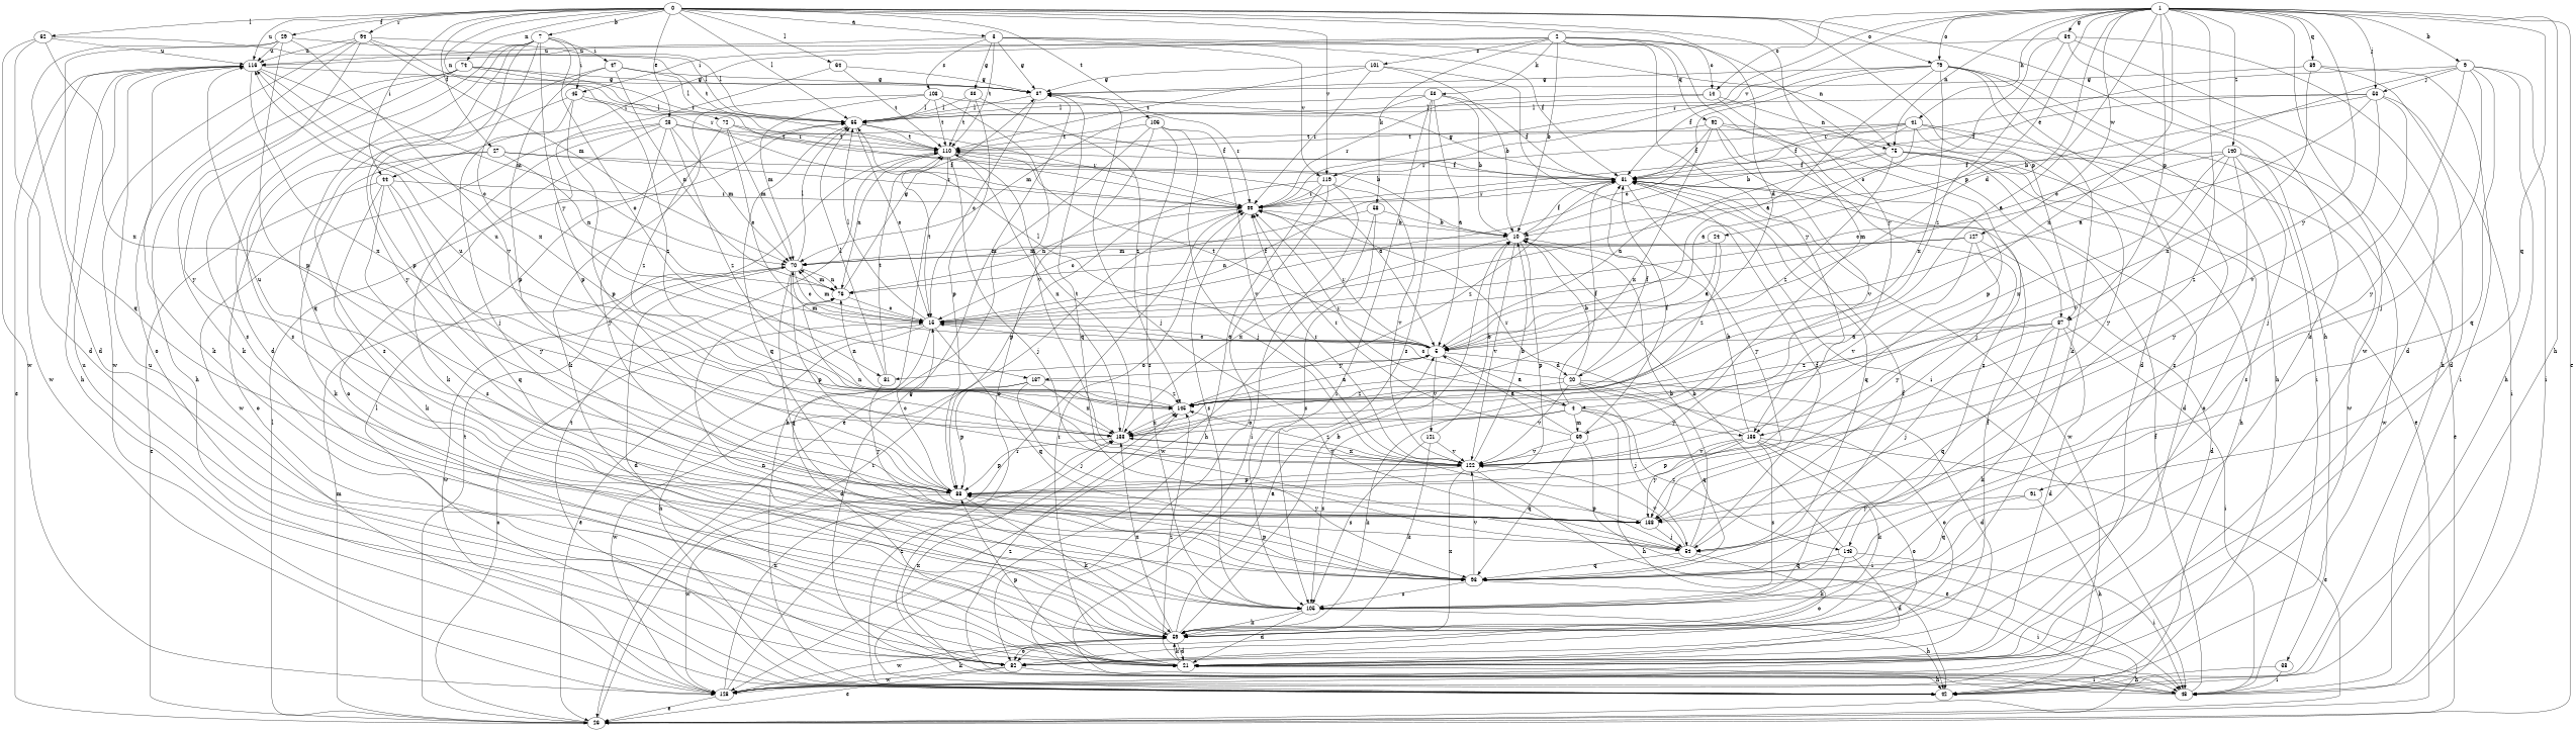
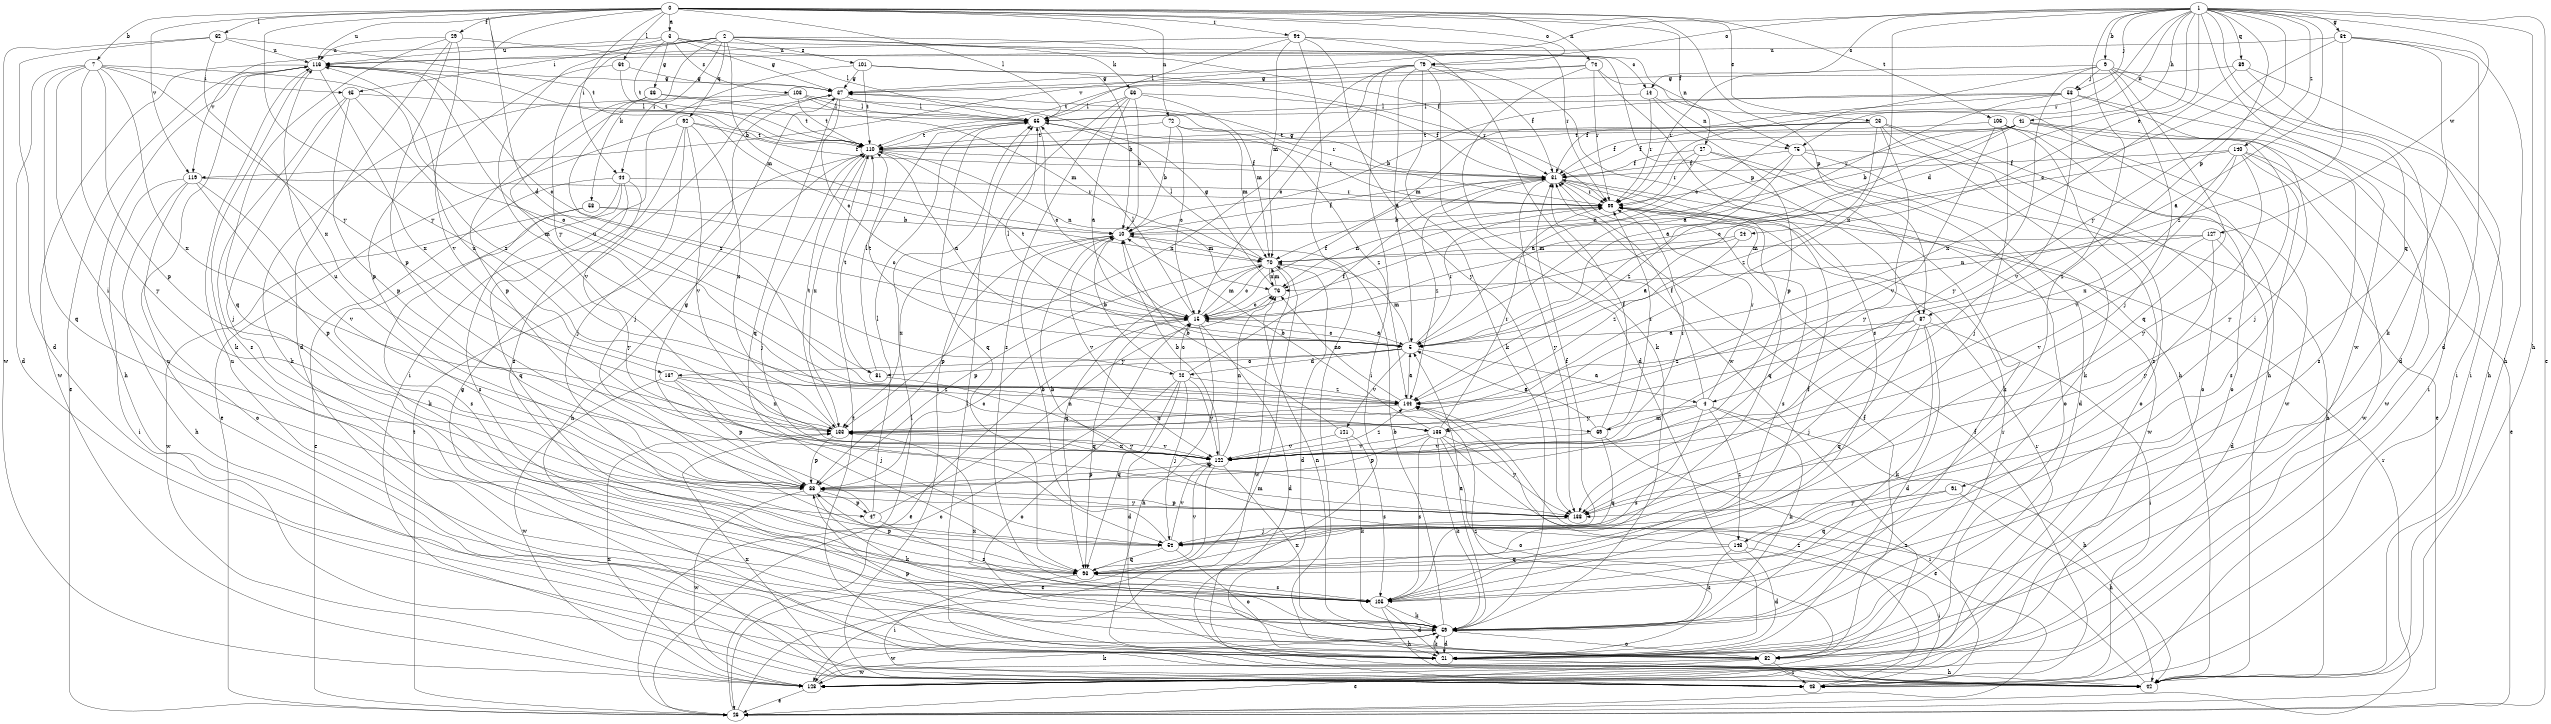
  strict digraph {
    0
    3
    7
    20
    23
    27
    29
-   38
    44
    62
    64
    65
    72
    74
    79
    87
    94
    106
    116
    119
    136
    75
    31
    36
    37
    103
    110
    133
    45
    81
    137
    21
    47
    88
    93
    138
    10
    15
    54
    122
    82
-   144 [label=145]
+   144
    128
    59
    70
    99
    76
    42
    48
    26
    105
    5
    1
    4
    9
    14
    24
    34
    41
    53
    89
    91
    127
    140
    143
    69
    2
    56
    58
    92
    101
    121
    0 -> 3 [label=a]
    0 -> 7 [label=b]
    0 -> 20 [label=d]
    0 -> 23 [label=e]
    0 -> 27 [label=f]
    0 -> 29 [label=f]
-   0 -> 38 [label=h]
    0 -> 44 [label=i]
    0 -> 62 [label=l]
    0 -> 64 [label=l]
    0 -> 65 [label=l]
    0 -> 72 [label=n]
    0 -> 74 [label=n]
    0 -> 79 [label=o]
    0 -> 87 [label=p]
    0 -> 94 [label=r]
    0 -> 106 [label=t]
    0 -> 116 [label=u]
    0 -> 119 [label=v]
    0 -> 136 [label=y]
    3 -> 116 [label=u]
    3 -> 119 [label=v]
    3 -> 75 [label=n]
    3 -> 31 [label=f]
    3 -> 36 [label=g]
    3 -> 37 [label=g]
    3 -> 103 [label=s]
    3 -> 110 [label=t]
    7 -> 133 [label=x]
    7 -> 45 [label=i]
    7 -> 81 [label=o]
    7 -> 137 [label=y]
    7 -> 21 [label=d]
    7 -> 47 [label=i]
    7 -> 88 [label=p]
    7 -> 93 [label=q]
    7 -> 138 [label=y]
    20 -> 31 [label=f]
    20 -> 21 [label=d]
    20 -> 93 [label=q]
    20 -> 10 [label=b]
    20 -> 15 [label=c]
    20 -> 54 [label=j]
    20 -> 122 [label=v]
    20 -> 82 [label=o]
    20 -> 144 [label=z]
    23 -> 31 [label=f]
    23 -> 110 [label=t]
    23 -> 138 [label=y]
    23 -> 82 [label=o]
    23 -> 144 [label=z]
    23 -> 128 [label=w]
    23 -> 59 [label=k]
    23 -> 70 [label=m]
    27 -> 31 [label=f]
    27 -> 82 [label=o]
    27 -> 59 [label=k]
    27 -> 99 [label=r]
    27 -> 76 [label=n]
    29 -> 65 [label=l]
    29 -> 116 [label=u]
    29 -> 21 [label=d]
    29 -> 88 [label=p]
    29 -> 93 [label=q]
    29 -> 122 [label=v]
-   38 -> 42 [label=h]
-   38 -> 48 [label=i]
    44 -> 93 [label=q]
    44 -> 138 [label=y]
    44 -> 59 [label=k]
    44 -> 99 [label=r]
    44 -> 26 [label=e]
    44 -> 105 [label=s]
    62 -> 116 [label=u]
    62 -> 110 [label=t]
    62 -> 133 [label=x]
    62 -> 21 [label=d]
    62 -> 128 [label=w]
    64 -> 37 [label=g]
    64 -> 110 [label=t]
    64 -> 88 [label=p]
    65 -> 110 [label=t]
    65 -> 93 [label=q]
    65 -> 15 [label=c]
    65 -> 99 [label=r]
    72 -> 110 [label=t]
    72 -> 10 [label=b]
    72 -> 15 [label=c]
    72 -> 144 [label=z]
    72 -> 70 [label=m]
    74 -> 37 [label=g]
    74 -> 110 [label=t]
    74 -> 59 [label=k]
    74 -> 99 [label=r]
    74 -> 42 [label=h]
    74 -> 105 [label=s]
    79 -> 31 [label=f]
    79 -> 37 [label=g]
    79 -> 133 [label=x]
    79 -> 21 [label=d]
    79 -> 15 [label=c]
    79 -> 59 [label=k]
    79 -> 42 [label=h]
    79 -> 48 [label=i]
    79 -> 5 [label=a]
    87 -> 21 [label=d]
    87 -> 93 [label=q]
    87 -> 54 [label=j]
    87 -> 144 [label=z]
    87 -> 59 [label=k]
    87 -> 48 [label=i]
    87 -> 5 [label=a]
    94 -> 65 [label=l]
    94 -> 116 [label=u]
    94 -> 138 [label=y]
    94 -> 82 [label=o]
    94 -> 128 [label=w]
    94 -> 70 [label=m]
    94 -> 99 [label=r]
    106 -> 110 [label=t]
    106 -> 54 [label=j]
    106 -> 122 [label=v]
    106 -> 82 [label=o]
    106 -> 26 [label=e]
    106 -> 105 [label=s]
    116 -> 37 [label=g]
    116 -> 133 [label=x]
    116 -> 15 [label=c]
    116 -> 128 [label=w]
    116 -> 59 [label=k]
    116 -> 70 [label=m]
    116 -> 42 [label=h]
    116 -> 26 [label=e]
    119 -> 88 [label=p]
    119 -> 122 [label=v]
    119 -> 82 [label=o]
    119 -> 99 [label=r]
    119 -> 42 [label=h]
    119 -> 48 [label=i]
    136 -> 88 [label=p]
    136 -> 138 [label=y]
    136 -> 10 [label=b]
    136 -> 122 [label=v]
    136 -> 82 [label=o]
    136 -> 59 [label=k]
    136 -> 99 [label=r]
    136 -> 26 [label=e]
    136 -> 105 [label=s]
    75 -> 31 [label=f]
    75 -> 21 [label=d]
    75 -> 82 [label=o]
    75 -> 144 [label=z]
    75 -> 42 [label=h]
    75 -> 5 [label=a]
    31 -> 37 [label=g]
    31 -> 93 [label=q]
    31 -> 138 [label=y]
    31 -> 144 [label=z]
    31 -> 128 [label=w]
    31 -> 99 [label=r]
    36 -> 65 [label=l]
    36 -> 110 [label=t]
    36 -> 88 [label=p]
    36 -> 144 [label=z]
    37 -> 65 [label=l]
    37 -> 93 [label=q]
    37 -> 15 [label=c]
    37 -> 54 [label=j]
    103 -> 65 [label=l]
    103 -> 110 [label=t]
    103 -> 122 [label=v]
    103 -> 59 [label=k]
    103 -> 70 [label=m]
    103 -> 99 [label=r]
    110 -> 31 [label=f]
    110 -> 133 [label=x]
    110 -> 54 [label=j]
    110 -> 76 [label=n]
    110 -> 42 [label=h]
    110 -> 5 [label=a]
    133 -> 116 [label=u]
    133 -> 110 [label=t]
    133 -> 88 [label=p]
    133 -> 122 [label=v]
    45 -> 65 [label=l]
    45 -> 88 [label=p]
    45 -> 54 [label=j]
    45 -> 144 [label=z]
    45 -> 105 [label=s]
    81 -> 65 [label=l]
    81 -> 110 [label=t]
    81 -> 138 [label=y]
    137 -> 133 [label=x]
    137 -> 88 [label=p]
    137 -> 54 [label=j]
    137 -> 144 [label=z]
    137 -> 128 [label=w]
    21 -> 116 [label=u]
    21 -> 88 [label=p]
    21 -> 144 [label=z]
    21 -> 59 [label=k]
    21 -> 99 [label=r]
    21 -> 42 [label=h]
    47 -> 65 [label=l]
    47 -> 37 [label=g]
-   47 -> 88 [label=p]
+   88 -> 47 [label=p]
    47 -> 76 [label=n]
    47 -> 105 [label=s]
    88 -> 116 [label=u]
    88 -> 138 [label=y]
    88 -> 15 [label=c]
    88 -> 128 [label=w]
    88 -> 59 [label=k]
    93 -> 88 [label=p]
    93 -> 122 [label=v]
    93 -> 48 [label=i]
    93 -> 105 [label=s]
    138 -> 88 [label=p]
    138 -> 54 [label=j]
    10 -> 31 [label=f]
    10 -> 133 [label=x]
    10 -> 88 [label=p]
    10 -> 122 [label=v]
    10 -> 70 [label=m]
    15 -> 65 [label=l]
    15 -> 31 [label=f]
    15 -> 110 [label=t]
    15 -> 21 [label=d]
    15 -> 93 [label=q]
    15 -> 70 [label=m]
    15 -> 42 [label=h]
    15 -> 26 [label=e]
    15 -> 5 [label=a]
    54 -> 31 [label=f]
    54 -> 93 [label=q]
    54 -> 10 [label=b]
    54 -> 122 [label=v]
    54 -> 82 [label=o]
    122 -> 133 [label=x]
    122 -> 88 [label=p]
    122 -> 10 [label=b]
    122 -> 144 [label=z]
    122 -> 59 [label=x]
    122 -> 99 [label=r]
    122 -> 76 [label=n]
    122 -> 26 [label=e]
    82 -> 116 [label=u]
    82 -> 31 [label=f]
    82 -> 128 [label=w]
    82 -> 48 [label=i]
    82 -> 26 [label=e]
    144 -> 116 [label=u]
    144 -> 133 [label=x]
    144 -> 76 [label=n]
    144 -> 5 [label=a]
    128 -> 133 [label=x]
    128 -> 59 [label=k]
    128 -> 99 [label=r]
    128 -> 26 [label=e]
    59 -> 133 [label=x]
    59 -> 21 [label=d]
    59 -> 10 [label=b]
    59 -> 82 [label=o]
    59 -> 128 [label=w]
    59 -> 76 [label=n]
    59 -> 5 [label=a]
    70 -> 65 [label=l]
    70 -> 21 [label=d]
    70 -> 88 [label=p]
    70 -> 93 [label=q]
    70 -> 15 [label=c]
    70 -> 128 [label=w]
    70 -> 76 [label=n]
    99 -> 10 [label=b]
    99 -> 76 [label=n]
    99 -> 105 [label=s]
    76 -> 37 [label=g]
    76 -> 15 [label=c]
    76 -> 70 [label=m]
    42 -> 65 [label=l]
    42 -> 110 [label=t]
    42 -> 144 [label=z]
    48 -> 31 [label=f]
    48 -> 37 [label=g]
    48 -> 133 [label=x]
    48 -> 144 [label=z]
    26 -> 65 [label=l]
    26 -> 110 [label=t]
    26 -> 15 [label=c]
    26 -> 70 [label=m]
    26 -> 99 [label=r]
    105 -> 31 [label=f]
    105 -> 21 [label=d]
    105 -> 59 [label=k]
    105 -> 42 [label=h]
    5 -> 20 [label=d]
    5 -> 65 [label=l]
    5 -> 110 [label=t]
    5 -> 81 [label=o]
    5 -> 137 [label=y]
    5 -> 15 [label=c]
    5 -> 70 [label=m]
    5 -> 99 [label=r]
    5 -> 4 [label=a]
    5 -> 121 [label=v]
    1 -> 79 [label=o]
    1 -> 87 [label=p]
    1 -> 119 [label=v]
    1 -> 136 [label=y]
    1 -> 75 [label=n]
    1 -> 133 [label=x]
    1 -> 128 [label=w]
    1 -> 99 [label=r]
    1 -> 42 [label=h]
    1 -> 26 [label=e]
    1 -> 5 [label=d]
    1 -> 4 [label=a]
    1 -> 9 [label=b]
    1 -> 14 [label=c]
    1 -> 24 [label=e]
    1 -> 34 [label=g]
    1 -> 41 [label=h]
    1 -> 53 [label=j]
    1 -> 89 [label=q]
    1 -> 91 [label=q]
    1 -> 127 [label=w]
    1 -> 140 [label=z]
    1 -> 143 [label=z]
    4 -> 136 [label=y]
    4 -> 31 [label=f]
    4 -> 59 [label=k]
    4 -> 99 [label=r]
    4 -> 42 [label=h]
    4 -> 105 [label=s]
    4 -> 143 [label=z]
    4 -> 69 [label=m]
    9 -> 93 [label=q]
    9 -> 138 [label=y]
    9 -> 15 [label=c]
    9 -> 54 [label=j]
    9 -> 99 [label=r]
    9 -> 42 [label=h]
    9 -> 48 [label=i]
    9 -> 53 [label=j]
    14 -> 65 [label=l]
    14 -> 75 [label=n]
    14 -> 88 [label=p]
    14 -> 99 [label=r]
    24 -> 144 [label=z]
    24 -> 70 [label=m]
    24 -> 5 [label=a]
    34 -> 116 [label=u]
    34 -> 21 [label=d]
    34 -> 15 [label=c]
    34 -> 144 [label=z]
    34 -> 59 [label=k]
    34 -> 42 [label=h]
    41 -> 31 [label=f]
    41 -> 110 [label=t]
    41 -> 138 [label=y]
    41 -> 10 [label=b]
    41 -> 128 [label=w]
    41 -> 99 [label=r]
    41 -> 105 [label=s]
    41 -> 5 [label=a]
    53 -> 65 [label=l]
    53 -> 31 [label=f]
    53 -> 10 [label=b]
    53 -> 54 [label=j]
    53 -> 122 [label=v]
    53 -> 48 [label=i]
    53 -> 5 [label=a]
    89 -> 37 [label=g]
    89 -> 133 [label=x]
    89 -> 21 [label=d]
    89 -> 48 [label=i]
    91 -> 93 [label=q]
    91 -> 138 [label=y]
    91 -> 42 [label=h]
    127 -> 21 [label=d]
    127 -> 138 [label=y]
    127 -> 122 [label=v]
    127 -> 70 [label=m]
    127 -> 76 [label=n]
    140 -> 31 [label=f]
    140 -> 133 [label=x]
    140 -> 138 [label=y]
    140 -> 15 [label=c]
    140 -> 122 [label=v]
    140 -> 128 [label=w]
    140 -> 26 [label=e]
    140 -> 105 [label=s]
    143 -> 21 [label=d]
    143 -> 93 [label=q]
    143 -> 10 [label=b]
    143 -> 59 [label=k]
    143 -> 48 [label=i]
    69 -> 31 [label=f]
    69 -> 93 [label=q]
    69 -> 122 [label=v]
    69 -> 99 [label=r]
    69 -> 48 [label=i]
    69 -> 5 [label=a]
    2 -> 44 [label=i]
    2 -> 87 [label=p]
    2 -> 136 [label=y]
    2 -> 45 [label=i]
    2 -> 10 [label=b]
    2 -> 14 [label=c]
    2 -> 69 [label=m]
    2 -> 56 [label=k]
    2 -> 58 [label=k]
    2 -> 92 [label=q]
    2 -> 101 [label=s]
    56 -> 65 [label=l]
    56 -> 31 [label=f]
    56 -> 10 [label=b]
    56 -> 70 [label=m]
    56 -> 48 [label=i]
    56 -> 105 [label=s]
    56 -> 5 [label=a]
    58 -> 10 [label=b]
    58 -> 15 [label=c]
    58 -> 128 [label=w]
    58 -> 105 [label=s]
    92 -> 31 [label=f]
    92 -> 110 [label=t]
    92 -> 133 [label=x]
    92 -> 54 [label=j]
    92 -> 122 [label=v]
    92 -> 26 [label=e]
    92 -> 105 [label=s]
    101 -> 37 [label=g]
    101 -> 110 [label=t]
    101 -> 10 [label=b]
    101 -> 99 [label=r]
    101 -> 48 [label=i]
    121 -> 10 [label=b]
    121 -> 122 [label=v]
    121 -> 59 [label=k]
    121 -> 105 [label=s]
  }
